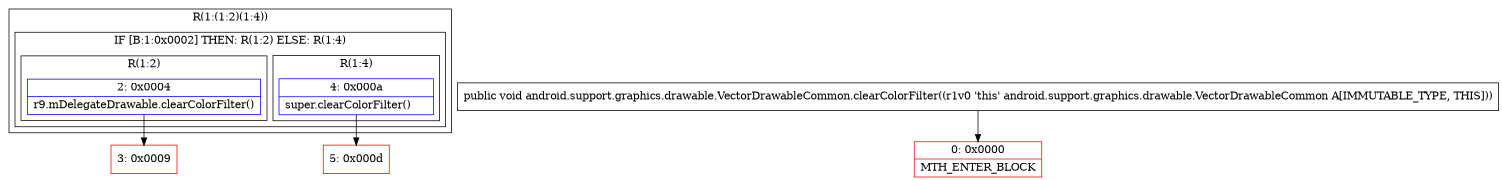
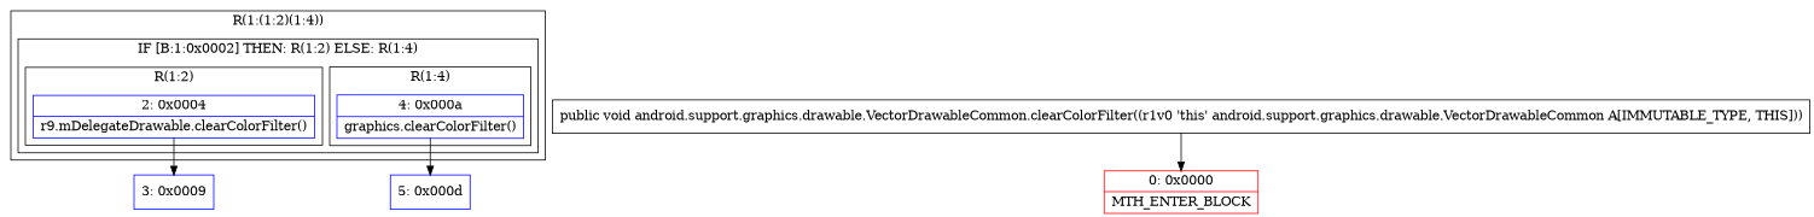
  digraph {
    node [color=red shape=record]
    n1 [color=blue label="{2\:\ 0x0004|r9.mDelegateDrawable.clearColorFilter()\l}"]
-   n2 [color=blue label="{4\:\ 0x000a|super.clearColorFilter()\l}"]
-   n3 [label="{3\:\ 0x0009}"]
-   n4 [label="{5\:\ 0x000d}"]
+   n2 [color=blue label="{4\:\ 0x000a|graphics.clearColorFilter()\l}"]
+   n3 [color=blue label="{3\:\ 0x0009}"]
+   n4 [color=blue label="{5\:\ 0x000d}"]
    n5 [label="{0\:\ 0x0000|MTH_ENTER_BLOCK\l}"]
    n6 [label="{public void android.support.graphics.drawable.VectorDrawableCommon.clearColorFilter((r1v0 'this' android.support.graphics.drawable.VectorDrawableCommon A[IMMUTABLE_TYPE, THIS])) }" color=""]
    subgraph cluster_1 {
      label="R(1:(1:2)(1:4))"
      subgraph cluster_2 {
        label="IF [B:1:0x0002] THEN: R(1:2) ELSE: R(1:4)"
        subgraph cluster_3 {
          label="R(1:2)"
          n1
        }
        subgraph cluster_4 {
          label="R(1:4)"
          n2
        }
      }
    }
    n1 -> n3
    n2 -> n4
    n6 -> n5
  }
